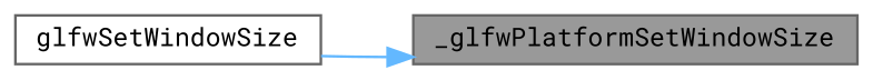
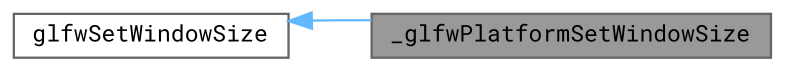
  digraph {
    rankdir=RL
    fontname="Roboto Mono"
    node [fontname="Roboto Mono" fontsize=10 shape=box style=filled]
    n1 [color=gray40 fillcolor=grey60 fontcolor=black height=0.2 label=_glfwPlatformSetWindowSize width=0.4]
    n2 [color=grey40 fillcolor=white height=0.2 label=glfwSetWindowSize width=0.4]
-   n1 -> n2 [color=steelblue1 dir=back fontname="Roboto Mono" fontsize=10 labelfontname=Helvetica labelfontsize=10 style=solid]
+   n2 -> n1 [color=steelblue1 dir=back fontname="Roboto Mono" fontsize=10 labelfontname=Helvetica labelfontsize=10 style=solid]
  }
